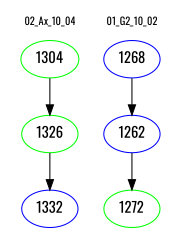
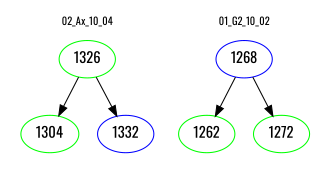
  digraph {
    fontname=Oswald
    node [color=green fontname=Oswald]
    edge [color=black fontname=Oswald]
    n1 [label=1326]
    n2 [label=1304]
    n3 [color=blue label=1332]
    n4 [color=blue label=1268]
-   n5 [color=blue label=1262]
+   n5 [label=1262]
    n6 [label=1272]
    subgraph cluster_1 {
      color=white
      fontsize=10
      label="02_Ax_10_04"
      n1
      n2
      n3
    }
    subgraph cluster_2 {
      color=white
      fontsize=10
      label="01_G2_10_02"
      n4
      n5
      n6
    }
-   n2 -> n1
+   n1 -> n2
    n1 -> n3
    n4 -> n5
-   n5 -> n6
+   n4 -> n6
  }
